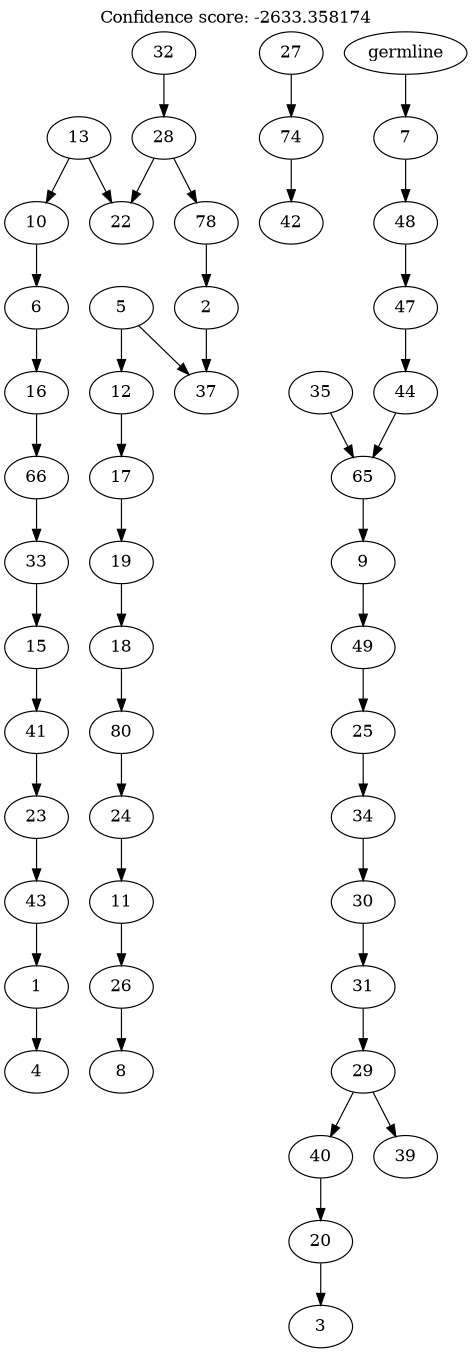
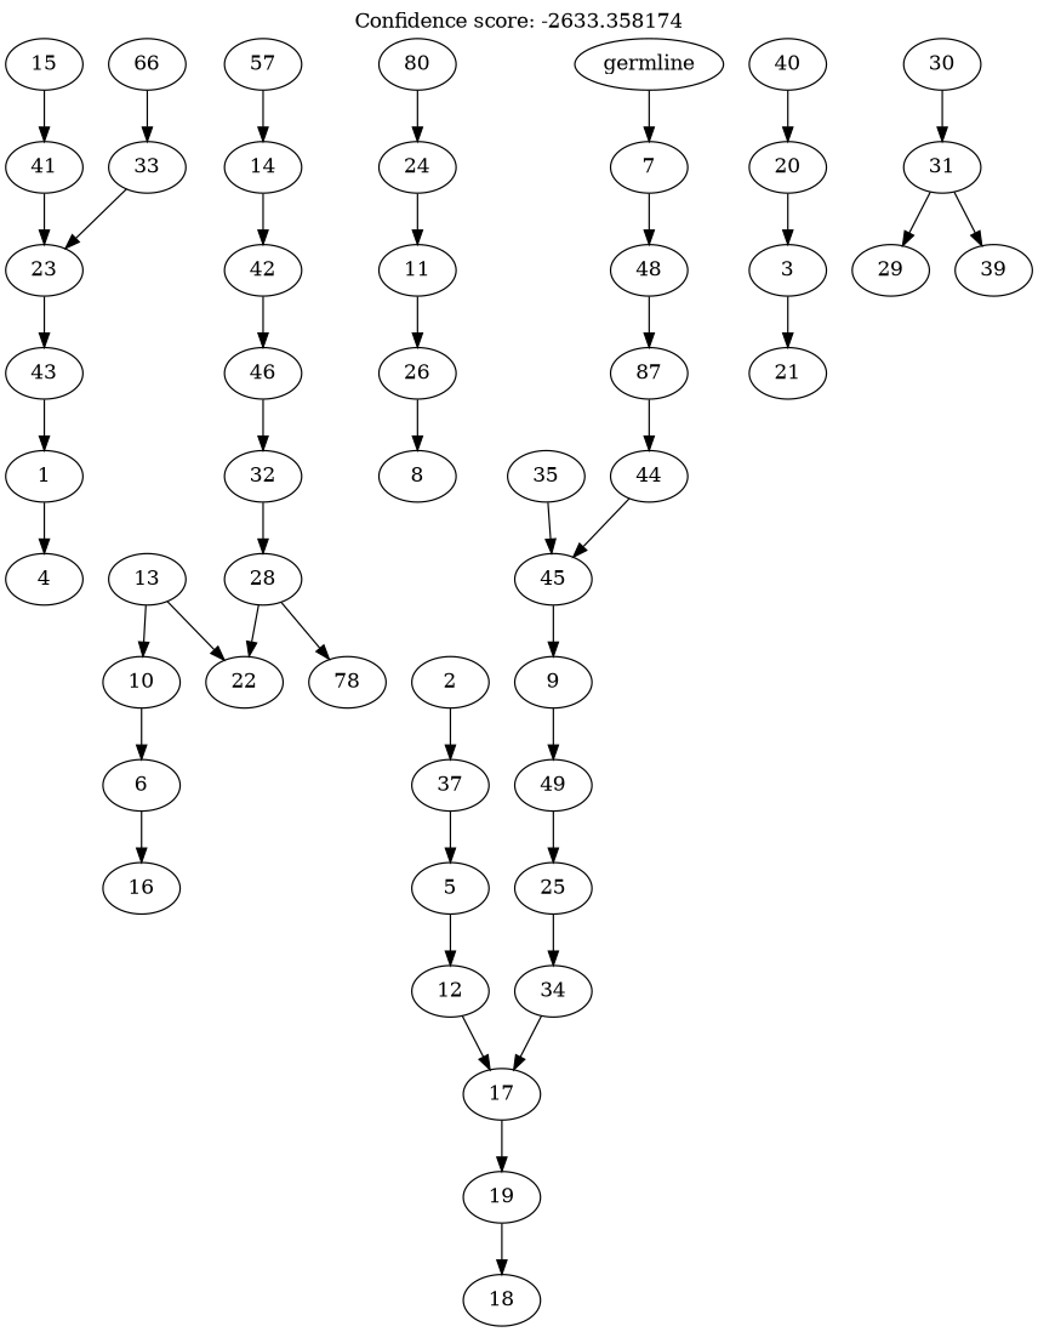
  digraph {
    label="Confidence score: -2633.358174"
    labelloc=t
    n1 [label=1]
    n2 [label=4]
    n3 [label=43]
    n4 [label=23]
    n5 [label=41]
    n6 [label=15]
    n7 [label=33]
    n8 [label=66]
    n9 [label=16]
    n10 [label=6]
    n11 [label=10]
    n12 [label=13]
    n13 [label=22]
    n14 [label=26]
    n15 [label=8]
    n16 [label=11]
    n17 [label=24]
    n18 [label=80]
    n19 [label=18]
    n20 [label=19]
    n21 [label=17]
    n22 [label=12]
    n23 [label=5]
    n24 [label=37]
    n25 [label=2]
    n26 [label=78]
    n27 [label=28]
    n28 [label=32]
+   n29 [label=46]
    n30 [label=42]
-   n31 [label=74]
-   n32 [label=27]
+   n31 [label=14]
+   n32 [label=57]
+   n33 [label=21]
    n34 [label=3]
    n35 [label=20]
    n36 [label=40]
    n37 [label=29]
    n38 [label=31]
    n39 [label=39]
    n40 [label=30]
    n41 [label=34]
    n42 [label=25]
    n43 [label=49]
    n44 [label=9]
-   n45 [label=65]
+   n45 [label=45]
    n46 [label=35]
    n47 [label=44]
-   n48 [label=47]
+   n48 [label=87]
    n49 [label=48]
    n50 [label=7]
    n51 [label=germline]
    n1 -> n2
    n3 -> n1
    n4 -> n3
    n5 -> n4
    n6 -> n5
-   n7 -> n6
+   n7 -> n4
    n8 -> n7
-   n9 -> n8
    n10 -> n9
    n11 -> n10
    n12 -> n11
    n12 -> n13
    n14 -> n15
    n16 -> n14
    n17 -> n16
    n18 -> n17
-   n19 -> n18
    n20 -> n19
    n21 -> n20
    n22 -> n21
    n23 -> n22
-   n23 -> n24
+   n24 -> n23
    n25 -> n24
-   n26 -> n25
    n27 -> n13
    n27 -> n26
    n28 -> n27
+   n29 -> n28
+   n30 -> n29
    n31 -> n30
    n32 -> n31
+   n34 -> n33
    n35 -> n34
    n36 -> n35
-   n37 -> n36
    n38 -> n37
-   n37 -> n39
+   n38 -> n39
    n40 -> n38
-   n41 -> n40
+   n41 -> n21
    n42 -> n41
    n43 -> n42
    n44 -> n43
    n45 -> n44
    n46 -> n45
    n47 -> n45
    n48 -> n47
    n49 -> n48
    n50 -> n49
    n51 -> n50
  }
